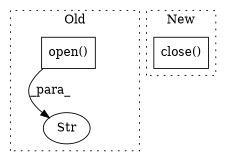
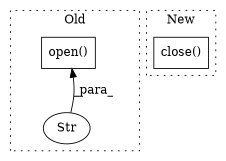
  digraph {
    node [a=75 shape=box]
    n1 [l="11,1" label="open()" s="1114,1157"]
    n2 [a=66 l=32 label=Str s=1125 shape=ellipse]
    n3 [l=20 label="close()" s=1414]
    subgraph cluster_1 {
      label=Old
      style=dotted
      n1
      n2
    }
    subgraph cluster_2 {
      label=New
      style=dotted
      n3
    }
-   n1 -> n2 [label=_para_]
+   n2 -> n1 [label=_para_]
  }
